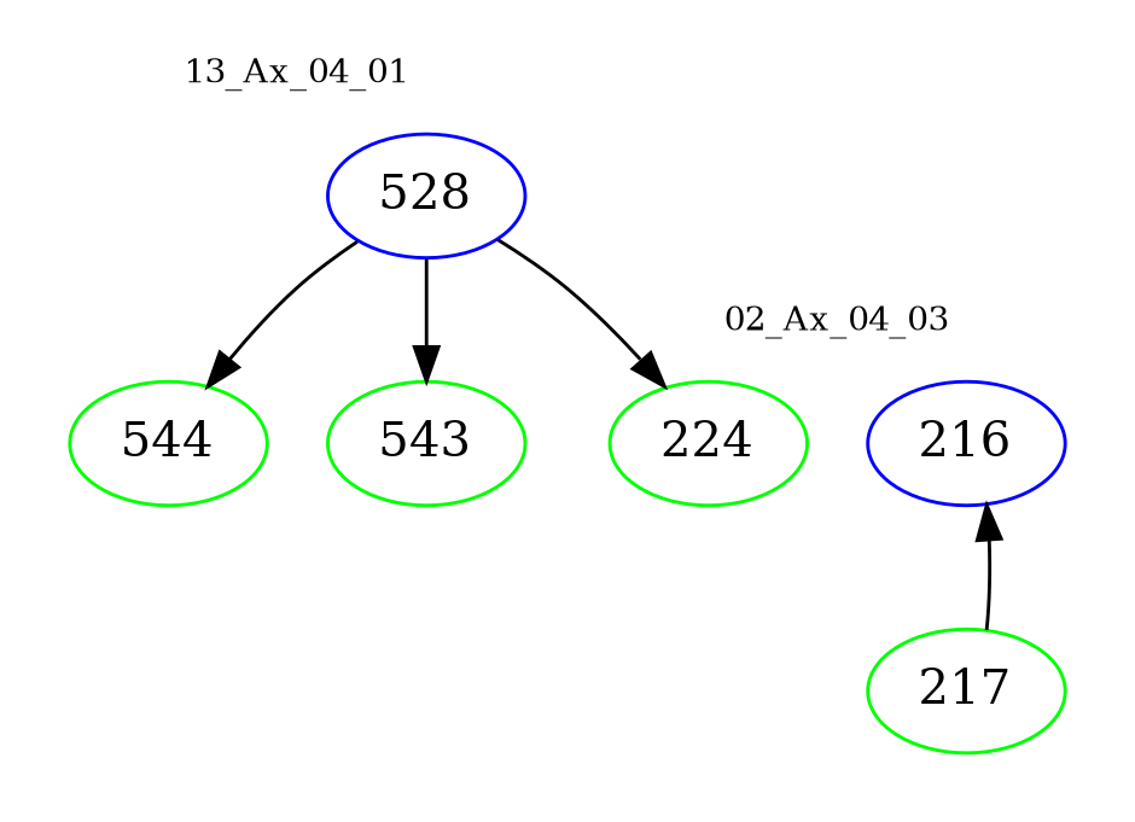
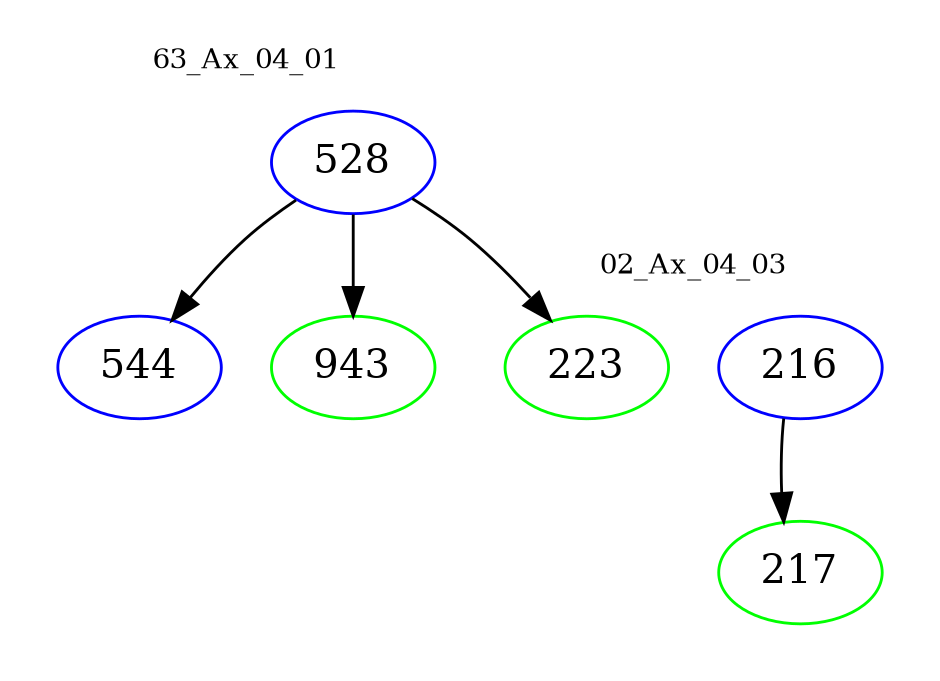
  digraph {
    node [color=green]
    edge [color=black]
    n1 [color=blue label=216]
    n2 [label=217]
-   n3 [label=224]
+   n3 [label=223]
    n4 [color=blue label=528]
-   n5 [label=544]
-   n6 [label=543]
+   n5 [color=blue label=544]
+   n6 [label=943]
    subgraph cluster_1 {
      color=white
      fontsize=10
      label="02_Ax_04_03"
      n1
      n2
      n3
    }
    subgraph cluster_2 {
      color=white
      fontsize=10
-     label="13_Ax_04_01"
+     label="63_Ax_04_01"
      n4
      n5
      n6
    }
-   n2 -> n1
+   n1 -> n2
    n4 -> n3
    n4 -> n5
    n4 -> n6
  }
